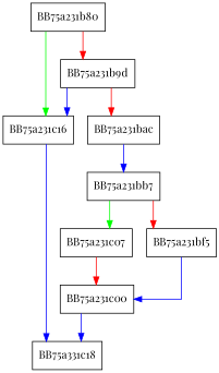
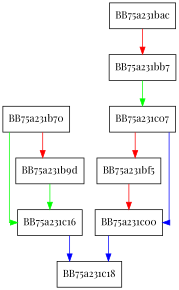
  digraph {
    fontname="Playfair Display"
    splines=ortho
    node [fontname="Playfair Display" shape=box]
    edge [color=red fontname="Playfair Display"]
-   BB75a231b80
+   BB75a231b80 [label=BB75a231b70]
    BB75a231c16
    BB75a231b9d
-   BB75a231c18 [label=BB75a331c18]
+   BB75a231c18
    BB75a231bac
    BB75a231bb7
    BB75a231c07
    BB75a231bf5
    BB75a231c00
    BB75a231b80 -> BB75a231c16 [color=green]
    BB75a231b80 -> BB75a231b9d
    BB75a231c16 -> BB75a231c18 [color=blue]
-   BB75a231b9d -> BB75a231c16 [color=blue]
-   BB75a231b9d -> BB75a231bac
-   BB75a231bac -> BB75a231bb7 [color=blue]
+   BB75a231b9d -> BB75a231c16 [color=green]
+   BB75a231bac -> BB75a231bb7
    BB75a231bb7 -> BB75a231c07 [color=green]
-   BB75a231bb7 -> BB75a231bf5
-   BB75a231c07 -> BB75a231c00
-   BB75a231bf5 -> BB75a231c00 [color=blue]
+   BB75a231c07 -> BB75a231bf5
+   BB75a231c07 -> BB75a231c00 [color=blue]
+   BB75a231bf5 -> BB75a231c00
    BB75a231c00 -> BB75a231c18 [color=blue]
  }
